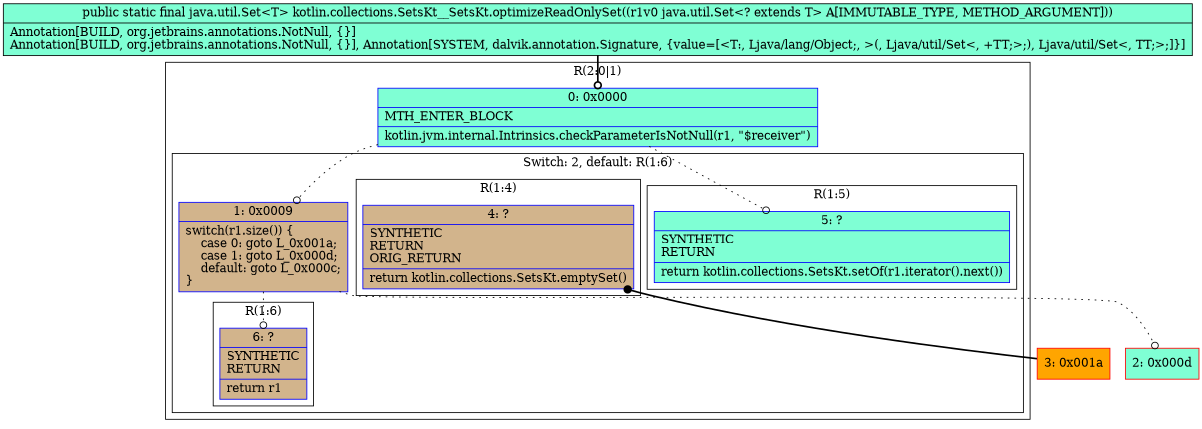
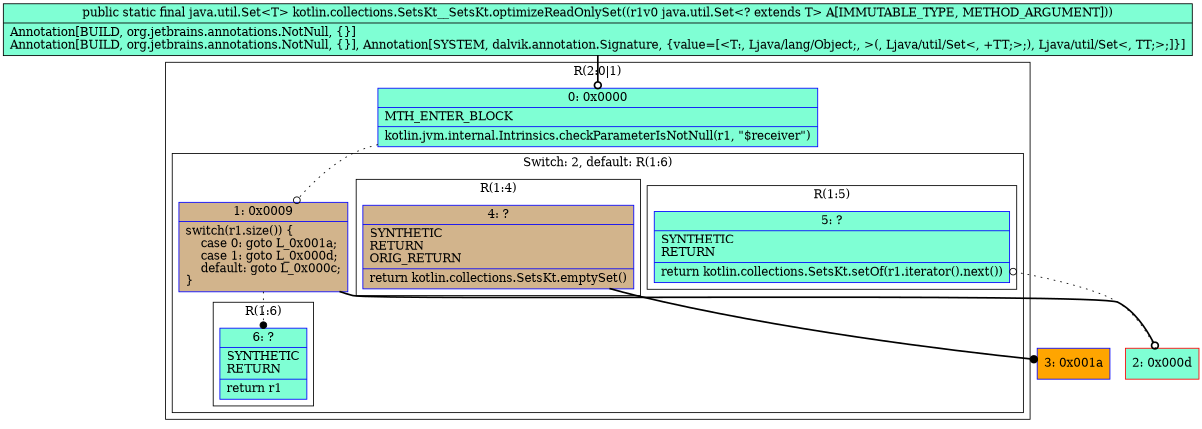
  digraph {
    node [color=blue fillcolor=aquamarine shape=record style=filled]
    edge [arrowhead=odot style=dotted]
    n1 [fillcolor=tan label="{4\:\ ?|SYNTHETIC\lRETURN\lORIG_RETURN\l|return kotlin.collections.SetsKt.emptySet()\l}"]
    n2 [label="{5\:\ ?|SYNTHETIC\lRETURN\l|return kotlin.collections.SetsKt.setOf(r1.iterator().next())\l}"]
-   n3 [fillcolor=tan label="{6\:\ ?|SYNTHETIC\lRETURN\l|return r1\l}"]
+   n3 [label="{6\:\ ?|SYNTHETIC\lRETURN\l|return r1\l}"]
    n4 [fillcolor=tan label="{1\:\ 0x0009|switch(r1.size()) \{\l    case 0: goto L_0x001a;\l    case 1: goto L_0x000d;\l    default: goto L_0x000c;\l\}\l}"]
    n5 [label="{0\:\ 0x0000|MTH_ENTER_BLOCK\l|kotlin.jvm.internal.Intrinsics.checkParameterIsNotNull(r1, \"$receiver\")\l}"]
    n6 [color=red label="{2\:\ 0x000d}"]
-   n7 [color=red fillcolor=orange label="{3\:\ 0x001a}"]
+   n7 [fillcolor=orange label="{3\:\ 0x001a}"]
    n8 [label="{public static final java.util.Set\<T\> kotlin.collections.SetsKt__SetsKt.optimizeReadOnlySet((r1v0 java.util.Set\<? extends T\> A[IMMUTABLE_TYPE, METHOD_ARGUMENT]))  | Annotation[BUILD, org.jetbrains.annotations.NotNull, \{\}]\lAnnotation[BUILD, org.jetbrains.annotations.NotNull, \{\}], Annotation[SYSTEM, dalvik.annotation.Signature, \{value=[\<T:, Ljava\/lang\/Object;, \>(, Ljava\/util\/Set\<, +TT;\>;), Ljava\/util\/Set\<, TT;\>;]\}]\l}" color=""]
    subgraph cluster_1 {
      label="R(2:0|1)"
      n5
      subgraph cluster_2 {
        label="Switch: 2, default: R(1:6)"
        n4
        subgraph cluster_3 {
          label="R(1:4)"
          n1
        }
        subgraph cluster_4 {
          label="R(1:5)"
          n2
        }
        subgraph cluster_5 {
          label="R(1:6)"
          n3
        }
      }
    }
-   n4 -> n3
-   n4 -> n6
+   n4 -> n3 [arrowhead=dot]
+   n4 -> n6 [style=bold]
    n5 -> n4
-   n5 -> n2
-   n7 -> n1 [arrowhead=dot style=bold]
+   n6 -> n2
+   n1 -> n7 [arrowhead=dot style=bold]
    n8 -> n5 [style=bold]
  }
